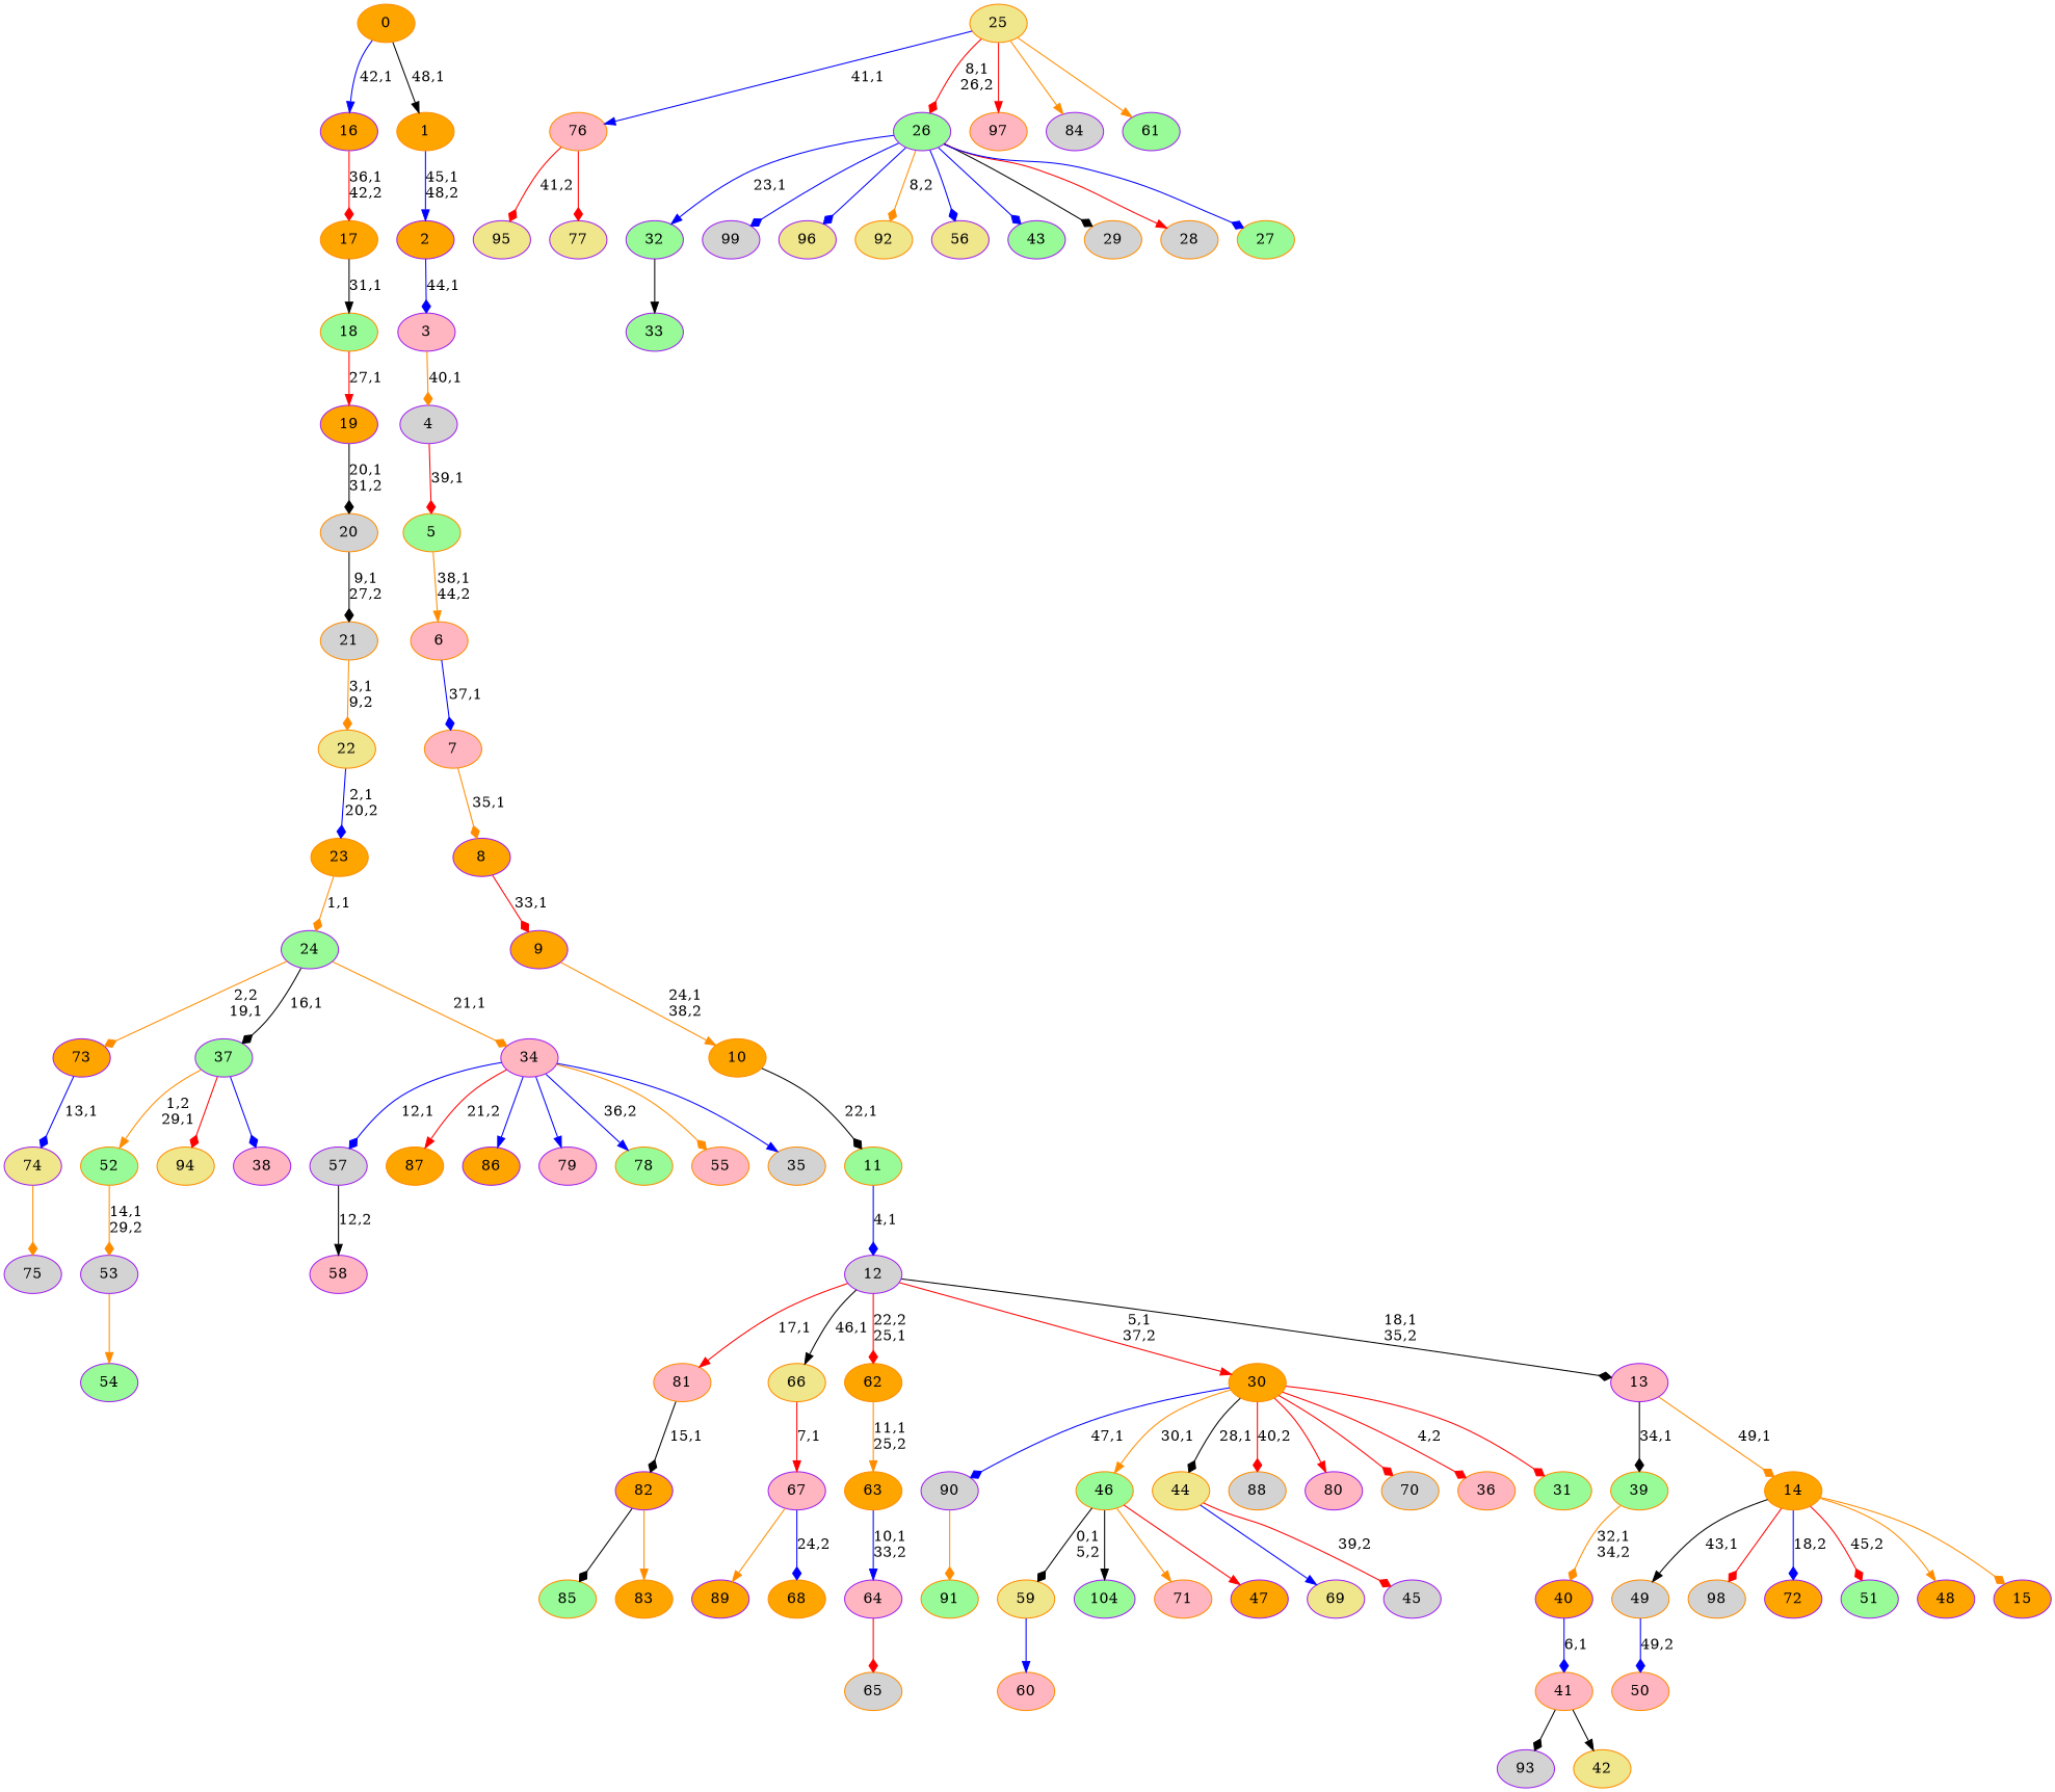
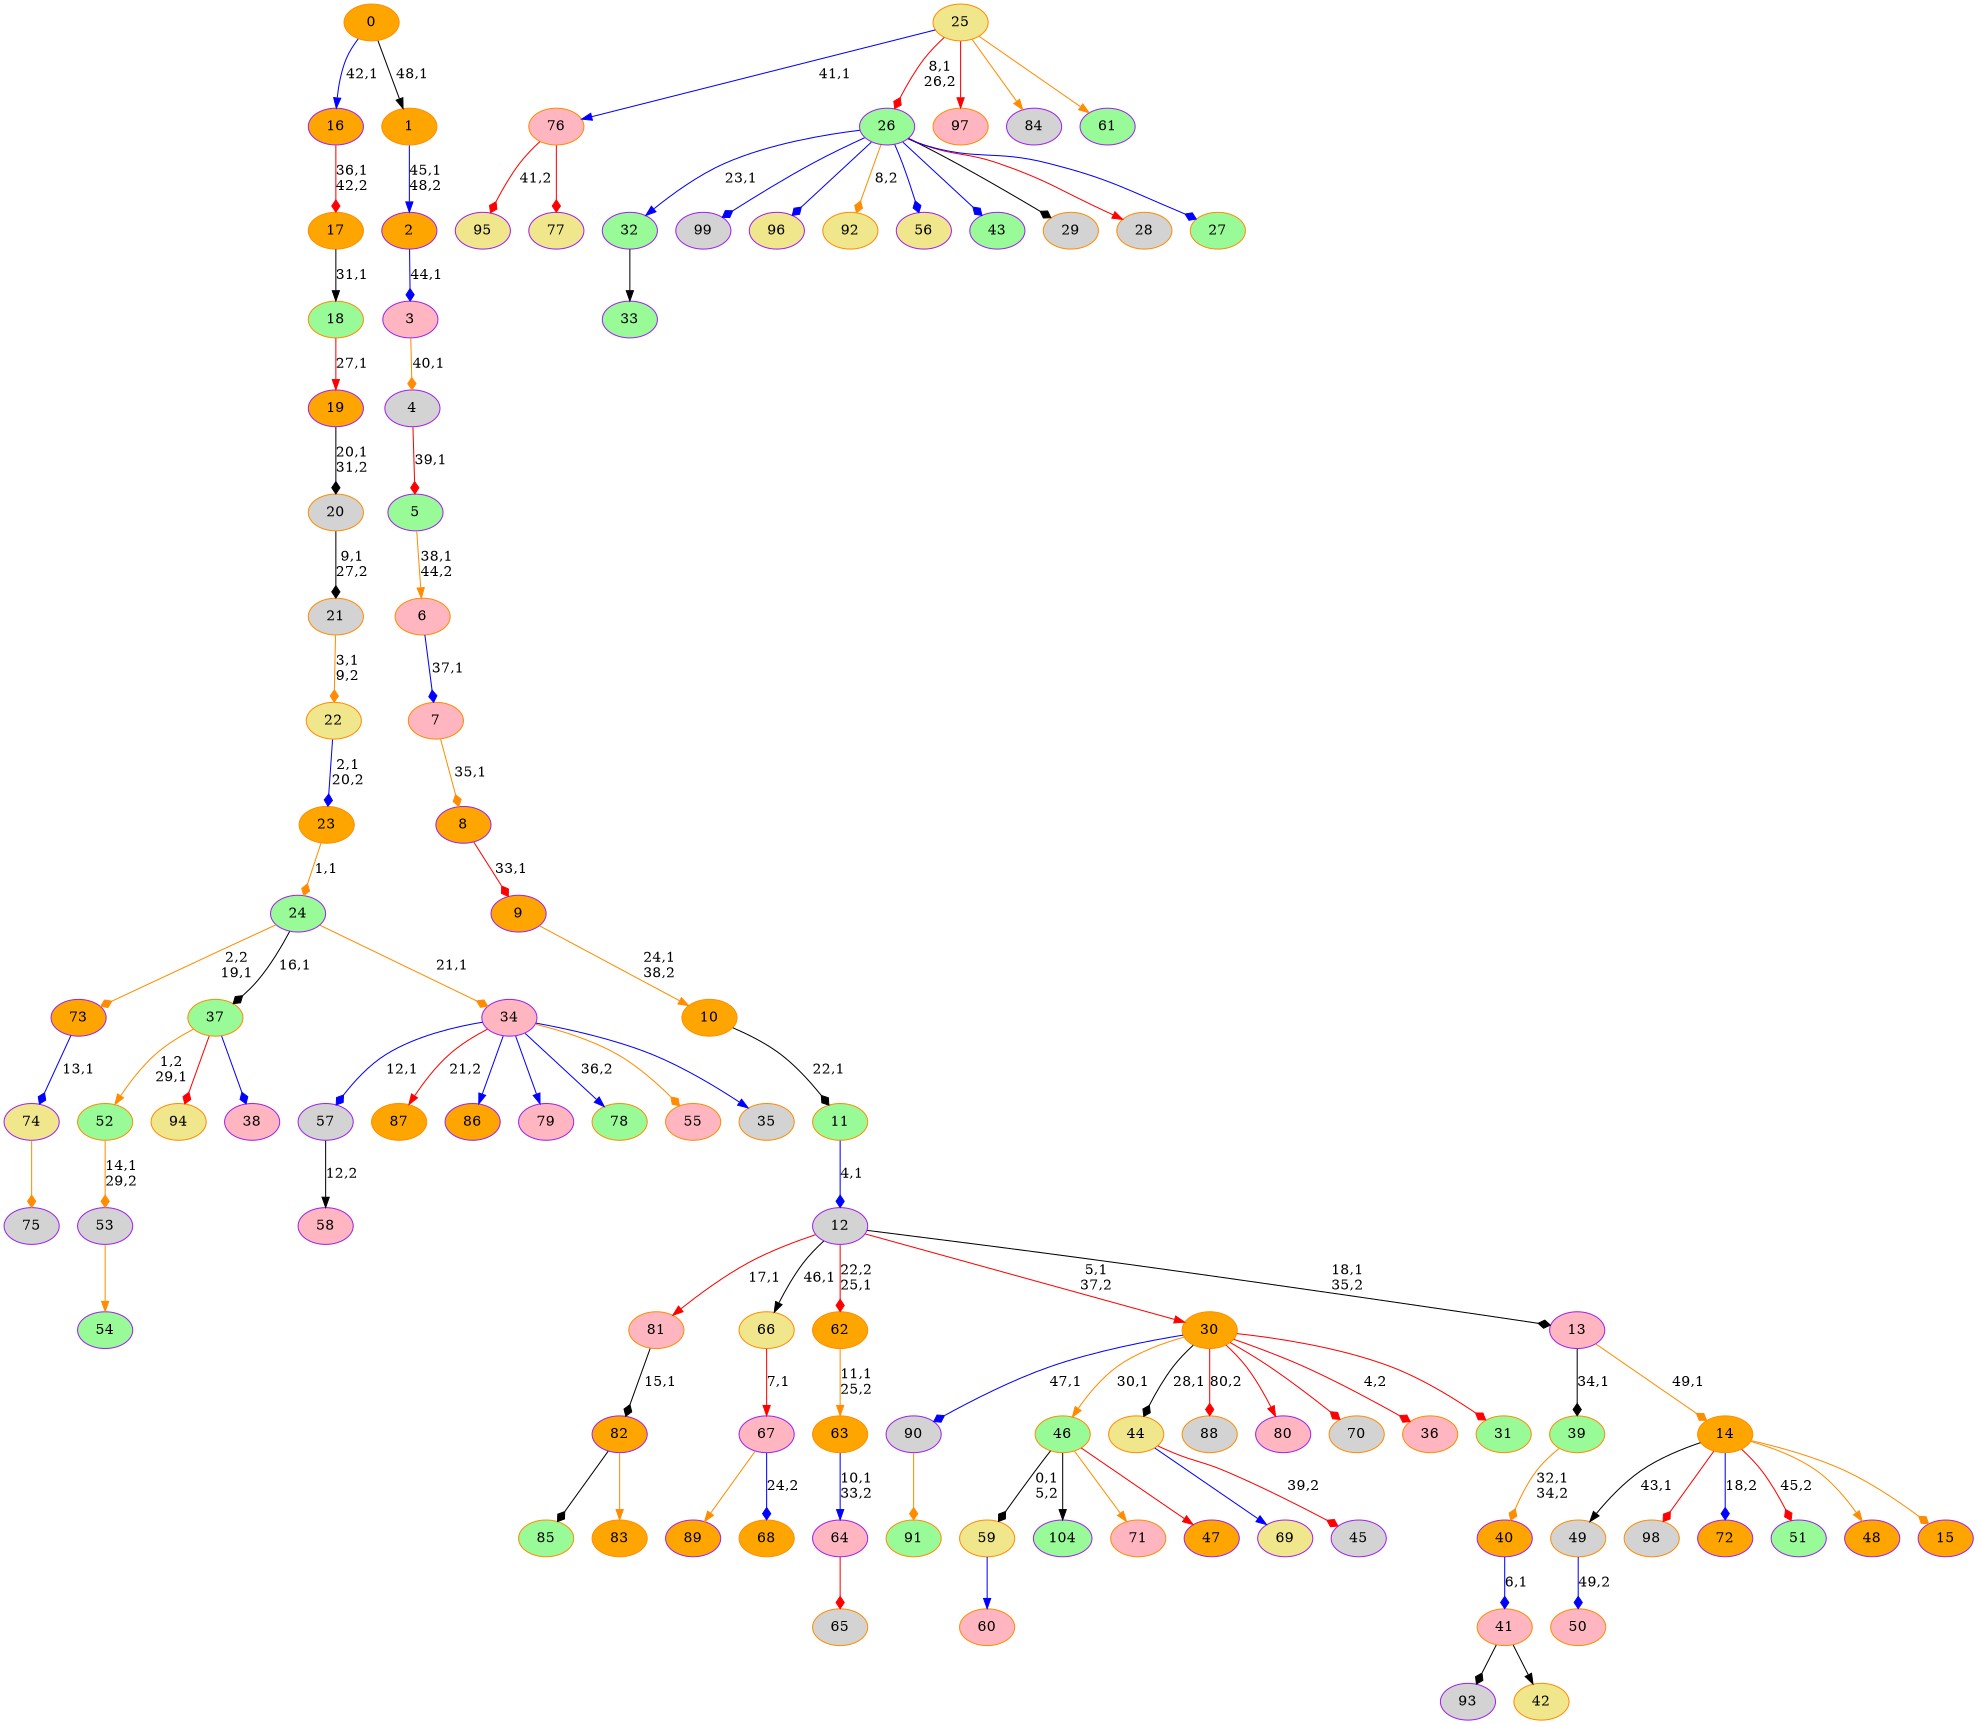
  digraph {
    node [color=darkorange fillcolor=orange style=filled]
    edge [arrowhead=diamond color=blue]
    90 [color=purple fillcolor=lightgrey]
    91 [fillcolor=palegreen]
    82 [color=purple]
    85 [fillcolor=palegreen]
    83
    81 [fillcolor=lightpink]
    76 [fillcolor=lightpink]
    95 [color=purple fillcolor=khaki]
    77 [color=purple fillcolor=khaki]
    74 [color=purple fillcolor=khaki]
    75 [color=purple fillcolor=lightgrey]
    73 [color=purple]
    67 [color=purple fillcolor=lightpink]
    89 [color=purple]
    68
    66 [fillcolor=khaki]
    64 [color=purple fillcolor=lightpink]
    65 [fillcolor=lightgrey]
    63
    62
    59 [fillcolor=khaki]
    60 [fillcolor=lightpink]
    57 [color=purple fillcolor=lightgrey]
    58 [color=purple fillcolor=lightpink]
    53 [color=purple fillcolor=lightgrey]
    54 [color=purple fillcolor=palegreen]
    52 [fillcolor=palegreen]
    49 [fillcolor=lightgrey]
    50 [fillcolor=lightpink]
    46 [fillcolor=palegreen]
    n31 [color=purple fillcolor=palegreen label=104]
    71 [fillcolor=lightpink]
    47 [color=purple]
    44 [fillcolor=khaki]
    69 [color=purple fillcolor=khaki]
    45 [color=purple fillcolor=lightgrey]
    41 [fillcolor=lightpink]
    93 [color=purple fillcolor=lightgrey]
    42 [fillcolor=khaki]
    40 [color=purple]
    39 [fillcolor=palegreen]
-   37 [color=purple fillcolor=palegreen]
+   37 [fillcolor=palegreen]
    94 [fillcolor=khaki]
    38 [color=purple fillcolor=lightpink]
    34 [color=purple fillcolor=lightpink]
    87
    86 [color=purple]
    79 [color=purple fillcolor=lightpink]
    78 [fillcolor=palegreen]
    55 [fillcolor=lightpink]
    35 [fillcolor=lightgrey]
    32 [color=purple fillcolor=palegreen]
    33 [color=purple fillcolor=palegreen]
    30
    88 [fillcolor=lightgrey]
    80 [color=purple fillcolor=lightpink]
    70 [fillcolor=lightgrey]
    36 [fillcolor=lightpink]
    31 [fillcolor=palegreen]
    26 [color=purple fillcolor=palegreen]
    99 [color=purple fillcolor=lightgrey]
    96 [color=purple fillcolor=khaki]
    92 [fillcolor=khaki]
    56 [color=purple fillcolor=khaki]
    43 [color=purple fillcolor=palegreen]
    29 [fillcolor=lightgrey]
    28 [fillcolor=lightgrey]
    27 [fillcolor=palegreen]
    25 [fillcolor=khaki]
    97 [fillcolor=lightpink]
    84 [color=purple fillcolor=lightgrey]
    61 [color=purple fillcolor=palegreen]
    24 [color=purple fillcolor=palegreen]
    23
    22 [fillcolor=khaki]
    21 [fillcolor=lightgrey]
    20 [fillcolor=lightgrey]
    19 [color=purple]
    18 [fillcolor=palegreen]
    17
    16 [color=purple]
    14
    98 [fillcolor=lightgrey]
    72 [color=purple]
    51 [color=purple fillcolor=palegreen]
    48 [color=purple]
    15 [color=purple]
    13 [color=purple fillcolor=lightpink]
    12 [color=purple fillcolor=lightgrey]
    11 [fillcolor=palegreen]
    10
    9 [color=purple]
    8 [color=purple]
    7 [fillcolor=lightpink]
    6 [fillcolor=lightpink]
-   5 [fillcolor=palegreen]
+   5 [color=purple fillcolor=palegreen]
    4 [color=purple fillcolor=lightgrey]
    3 [color=purple fillcolor=lightpink]
    2 [color=purple]
    1
    0
    90 -> 91 [color=darkorange]
    82 -> 85 [color=black]
    82 -> 83 [arrowhead=normal color=darkorange]
    81 -> 82 [color=black label="15,1"]
    76 -> 95 [color=red label="41,2"]
    76 -> 77 [color=red]
    74 -> 75 [color=darkorange]
    73 -> 74 [label="13,1"]
    67 -> 89 [arrowhead=normal color=darkorange]
    67 -> 68 [label="24,2"]
    66 -> 67 [arrowhead=normal color=red label="7,1"]
    64 -> 65 [color=red]
    63 -> 64 [arrowhead=normal label="10,1\n33,2"]
    62 -> 63 [arrowhead=normal color=darkorange label="11,1\n25,2"]
    59 -> 60 [arrowhead=normal]
    57 -> 58 [arrowhead=normal color=black label="12,2"]
    53 -> 54 [arrowhead=normal color=darkorange]
    52 -> 53 [color=darkorange label="14,1\n29,2"]
    49 -> 50 [label="49,2"]
    46 -> 59 [color=black label="0,1\n5,2"]
    46 -> n31 [arrowhead=normal color=black]
    46 -> 71 [arrowhead=normal color=darkorange]
    46 -> 47 [arrowhead=normal color=red]
    44 -> 69 [arrowhead=normal]
    44 -> 45 [color=red label="39,2"]
    41 -> 93 [color=black]
    41 -> 42 [arrowhead=normal color=black]
    40 -> 41 [label="6,1"]
    39 -> 40 [color=darkorange label="32,1\n34,2"]
    37 -> 52 [arrowhead=normal color=darkorange label="1,2\n29,1"]
    37 -> 94 [color=red]
    37 -> 38
    34 -> 57 [label="12,1"]
    34 -> 87 [arrowhead=normal color=red label="21,2"]
    34 -> 86 [arrowhead=normal]
    34 -> 79 [arrowhead=normal]
    34 -> 78 [arrowhead=normal label="36,2"]
    34 -> 55 [color=darkorange]
    34 -> 35 [arrowhead=normal]
    32 -> 33 [arrowhead=normal color=black]
    30 -> 90 [label="47,1"]
    30 -> 46 [arrowhead=normal color=darkorange label="30,1"]
    30 -> 44 [color=black label="28,1"]
-   30 -> 88 [color=red label="40,2"]
+   30 -> 88 [color=red label="80,2"]
    30 -> 80 [arrowhead=normal color=red]
    30 -> 70 [color=red]
    30 -> 36 [color=red label="4,2"]
    30 -> 31 [color=red]
    26 -> 32 [arrowhead=normal label="23,1"]
    26 -> 99
    26 -> 96
    26 -> 92 [color=darkorange label="8,2"]
    26 -> 56
    26 -> 43
    26 -> 29 [color=black]
    26 -> 28 [arrowhead=normal color=red]
    26 -> 27
    25 -> 76 [arrowhead=normal label="41,1"]
    25 -> 26 [color=red label="8,1\n26,2"]
    25 -> 97 [arrowhead=normal color=red]
    25 -> 84 [arrowhead=normal color=darkorange]
    25 -> 61 [arrowhead=normal color=darkorange]
    24 -> 73 [color=darkorange label="2,2\n19,1"]
    24 -> 37 [color=black label="16,1"]
    24 -> 34 [color=darkorange label="21,1"]
    23 -> 24 [color=darkorange label="1,1"]
    22 -> 23 [label="2,1\n20,2"]
    21 -> 22 [color=darkorange label="3,1\n9,2"]
    20 -> 21 [color=black label="9,1\n27,2"]
    19 -> 20 [color=black label="20,1\n31,2"]
    18 -> 19 [arrowhead=normal color=red label="27,1"]
    17 -> 18 [arrowhead=normal color=black label="31,1"]
    16 -> 17 [color=red label="36,1\n42,2"]
    14 -> 49 [arrowhead=normal color=black label="43,1"]
    14 -> 98 [color=red]
    14 -> 72 [label="18,2"]
    14 -> 51 [color=red label="45,2"]
    14 -> 48 [arrowhead=normal color=darkorange]
    14 -> 15 [color=darkorange]
    13 -> 39 [color=black label="34,1"]
    13 -> 14 [color=darkorange label="49,1"]
    12 -> 81 [arrowhead=normal color=red label="17,1"]
    12 -> 66 [arrowhead=normal color=black label="46,1"]
    12 -> 62 [color=red label="22,2\n25,1"]
    12 -> 30 [arrowhead=normal color=red label="5,1\n37,2"]
    12 -> 13 [color=black label="18,1\n35,2"]
    11 -> 12 [label="4,1"]
    10 -> 11 [color=black label="22,1"]
    9 -> 10 [arrowhead=normal color=darkorange label="24,1\n38,2"]
    8 -> 9 [color=red label="33,1"]
    7 -> 8 [color=darkorange label="35,1"]
    6 -> 7 [label="37,1"]
    5 -> 6 [arrowhead=normal color=darkorange label="38,1\n44,2"]
    4 -> 5 [color=red label="39,1"]
    3 -> 4 [color=darkorange label="40,1"]
    2 -> 3 [label="44,1"]
    1 -> 2 [arrowhead=normal label="45,1\n48,2"]
    0 -> 16 [arrowhead=normal label="42,1"]
    0 -> 1 [arrowhead=normal color=black label="48,1"]
  }
